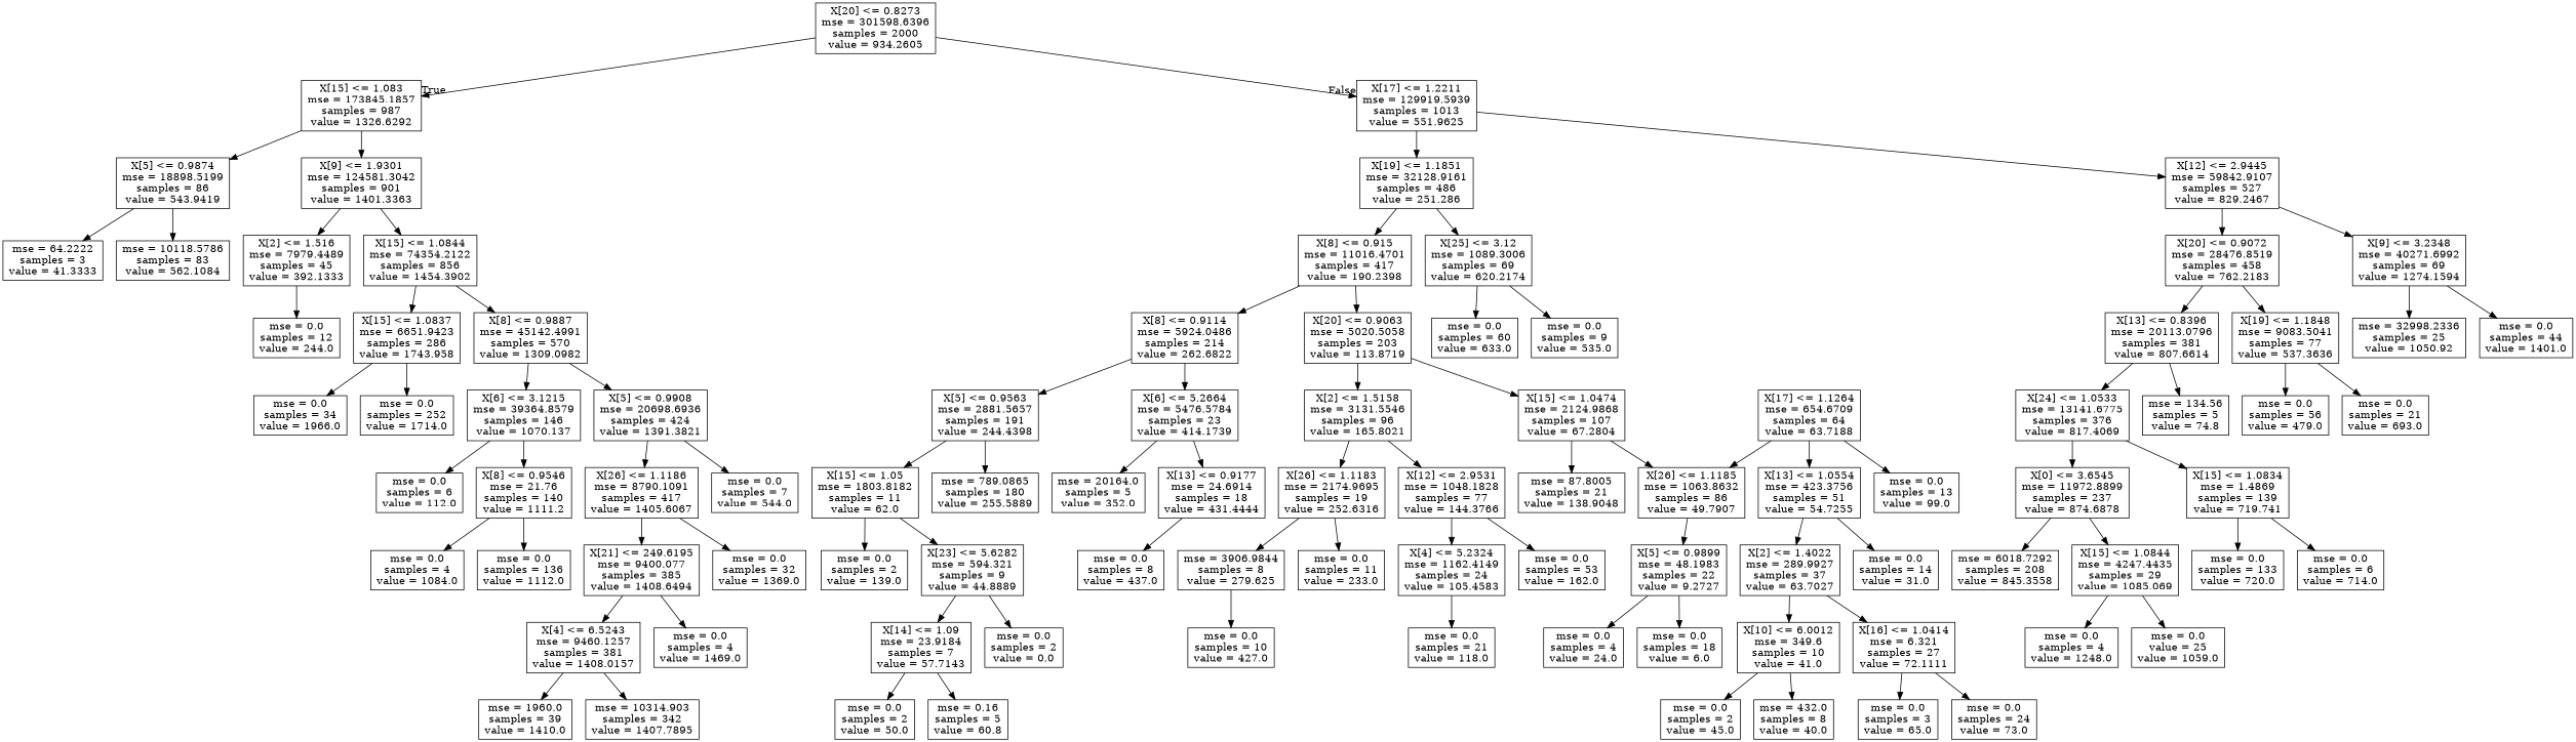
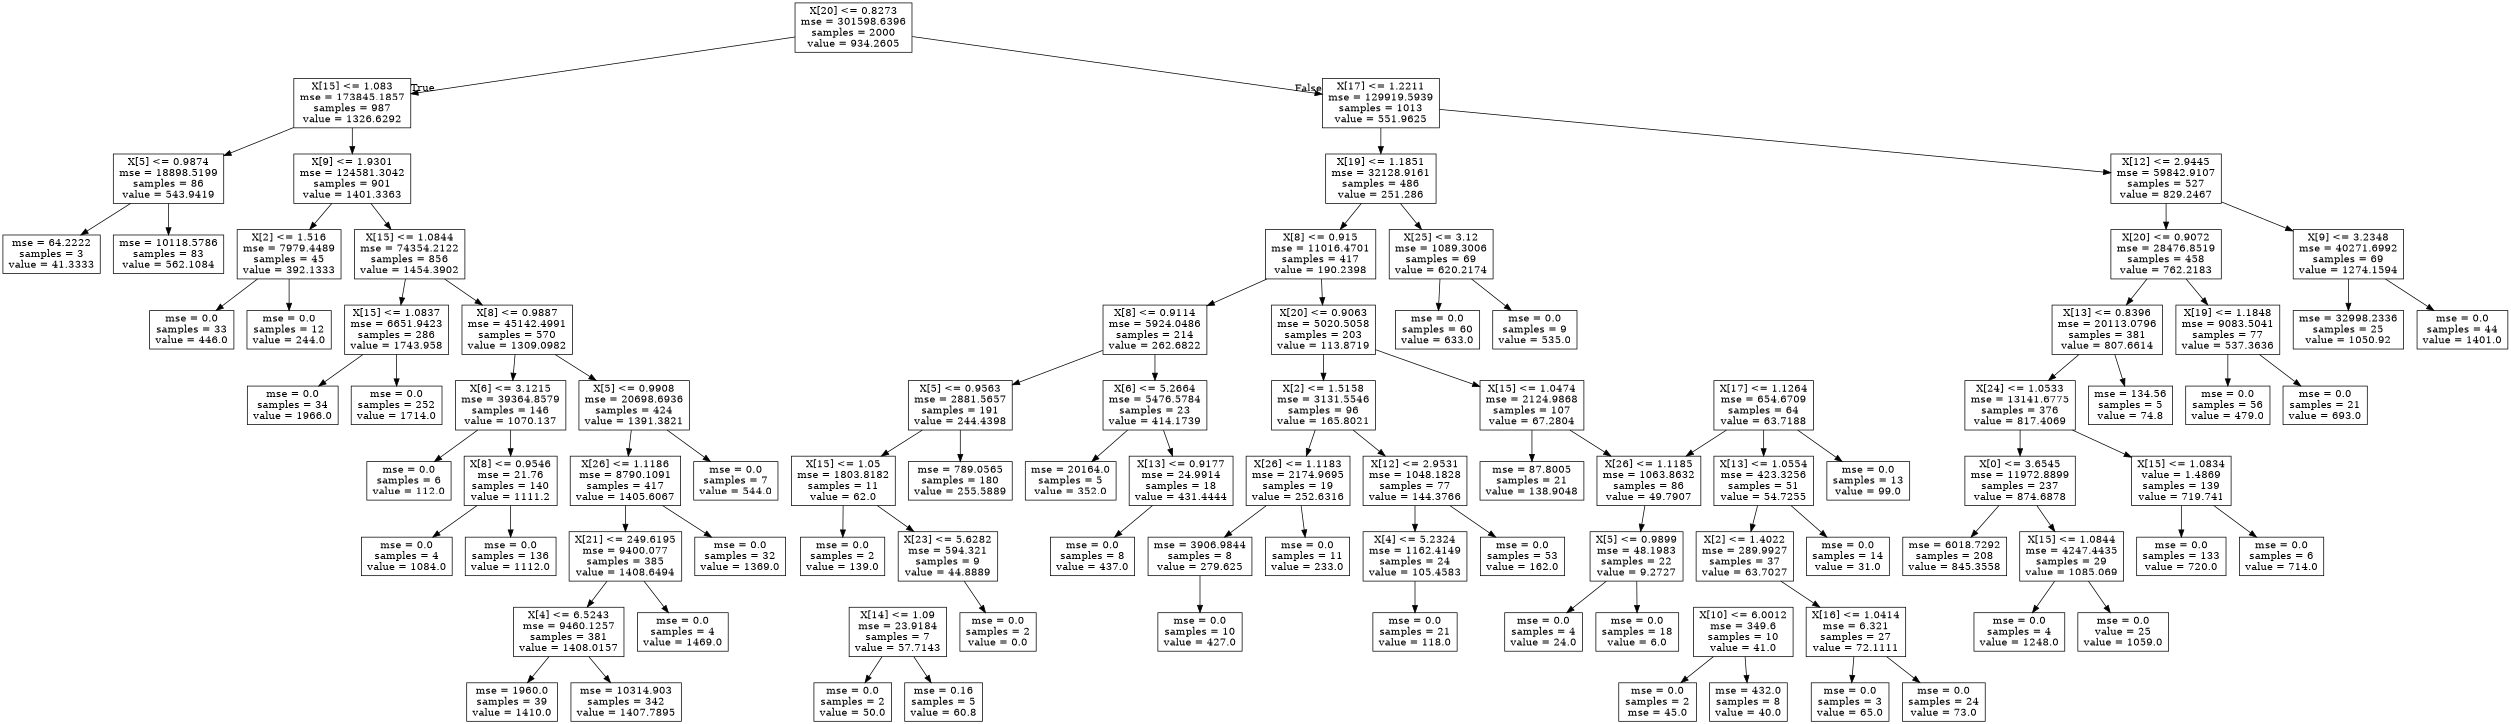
  digraph {
    node [shape=box]
    n1 [label="X[20] <= 0.8273\nmse = 301598.6396\nsamples = 2000\nvalue = 934.2605"]
    n2 [label="X[15] <= 1.083\nmse = 173845.1857\nsamples = 987\nvalue = 1326.6292"]
    n3 [label="X[17] <= 1.2211\nmse = 129919.5939\nsamples = 1013\nvalue = 551.9625"]
    n4 [label="X[5] <= 0.9874\nmse = 18898.5199\nsamples = 86\nvalue = 543.9419"]
    n5 [label="X[9] <= 1.9301\nmse = 124581.3042\nsamples = 901\nvalue = 1401.3363"]
    n6 [label="X[19] <= 1.1851\nmse = 32128.9161\nsamples = 486\nvalue = 251.286"]
    n7 [label="X[12] <= 2.9445\nmse = 59842.9107\nsamples = 527\nvalue = 829.2467"]
    n8 [label="mse = 64.2222\nsamples = 3\nvalue = 41.3333"]
    n9 [label="mse = 10118.5786\nsamples = 83\nvalue = 562.1084"]
    n10 [label="X[2] <= 1.516\nmse = 7979.4489\nsamples = 45\nvalue = 392.1333"]
    n11 [label="X[15] <= 1.0844\nmse = 74354.2122\nsamples = 856\nvalue = 1454.3902"]
+   n12 [label="mse = 0.0\nsamples = 33\nvalue = 446.0"]
    n13 [label="mse = 0.0\nsamples = 12\nvalue = 244.0"]
    n14 [label="X[15] <= 1.0837\nmse = 6651.9423\nsamples = 286\nvalue = 1743.958"]
    n15 [label="X[8] <= 0.9887\nmse = 45142.4991\nsamples = 570\nvalue = 1309.0982"]
    n16 [label="mse = 0.0\nsamples = 34\nvalue = 1966.0"]
    n17 [label="mse = 0.0\nsamples = 252\nvalue = 1714.0"]
    n18 [label="X[6] <= 3.1215\nmse = 39364.8579\nsamples = 146\nvalue = 1070.137"]
    n19 [label="X[5] <= 0.9908\nmse = 20698.6936\nsamples = 424\nvalue = 1391.3821"]
    n20 [label="mse = 0.0\nsamples = 6\nvalue = 112.0"]
    n21 [label="X[8] <= 0.9546\nmse = 21.76\nsamples = 140\nvalue = 1111.2"]
    n22 [label="X[26] <= 1.1186\nmse = 8790.1091\nsamples = 417\nvalue = 1405.6067"]
    n23 [label="mse = 0.0\nsamples = 7\nvalue = 544.0"]
    n24 [label="mse = 0.0\nsamples = 4\nvalue = 1084.0"]
    n25 [label="mse = 0.0\nsamples = 136\nvalue = 1112.0"]
    n26 [label="X[21] <= 249.6195\nmse = 9400.077\nsamples = 385\nvalue = 1408.6494"]
    n27 [label="mse = 0.0\nsamples = 32\nvalue = 1369.0"]
    n28 [label="X[4] <= 6.5243\nmse = 9460.1257\nsamples = 381\nvalue = 1408.0157"]
    n29 [label="mse = 0.0\nsamples = 4\nvalue = 1469.0"]
    n30 [label="mse = 1960.0\nsamples = 39\nvalue = 1410.0"]
    n31 [label="mse = 10314.903\nsamples = 342\nvalue = 1407.7895"]
    n32 [label="X[8] <= 0.915\nmse = 11016.4701\nsamples = 417\nvalue = 190.2398"]
    n33 [label="X[25] <= 3.12\nmse = 1089.3006\nsamples = 69\nvalue = 620.2174"]
    n34 [label="X[20] <= 0.9072\nmse = 28476.8519\nsamples = 458\nvalue = 762.2183"]
    n35 [label="X[9] <= 3.2348\nmse = 40271.6992\nsamples = 69\nvalue = 1274.1594"]
    n36 [label="X[8] <= 0.9114\nmse = 5924.0486\nsamples = 214\nvalue = 262.6822"]
    n37 [label="X[20] <= 0.9063\nmse = 5020.5058\nsamples = 203\nvalue = 113.8719"]
    n38 [label="mse = 0.0\nsamples = 60\nvalue = 633.0"]
    n39 [label="mse = 0.0\nsamples = 9\nvalue = 535.0"]
    n40 [label="X[5] <= 0.9563\nmse = 2881.5657\nsamples = 191\nvalue = 244.4398"]
    n41 [label="X[6] <= 5.2664\nmse = 5476.5784\nsamples = 23\nvalue = 414.1739"]
    n42 [label="X[2] <= 1.5158\nmse = 3131.5546\nsamples = 96\nvalue = 165.8021"]
    n43 [label="X[15] <= 1.0474\nmse = 2124.9868\nsamples = 107\nvalue = 67.2804"]
    n44 [label="X[15] <= 1.05\nmse = 1803.8182\nsamples = 11\nvalue = 62.0"]
-   n45 [label="mse = 789.0865\nsamples = 180\nvalue = 255.5889"]
+   n45 [label="mse = 789.0565\nsamples = 180\nvalue = 255.5889"]
    n46 [label="mse = 20164.0\nsamples = 5\nvalue = 352.0"]
-   n47 [label="X[13] <= 0.9177\nmse = 24.6914\nsamples = 18\nvalue = 431.4444"]
+   n47 [label="X[13] <= 0.9177\nmse = 24.9914\nsamples = 18\nvalue = 431.4444"]
    n48 [label="mse = 0.0\nsamples = 2\nvalue = 139.0"]
    n49 [label="X[23] <= 5.6282\nmse = 594.321\nsamples = 9\nvalue = 44.8889"]
    n50 [label="X[14] <= 1.09\nmse = 23.9184\nsamples = 7\nvalue = 57.7143"]
    n51 [label="mse = 0.0\nsamples = 2\nvalue = 0.0"]
    n52 [label="mse = 0.0\nsamples = 2\nvalue = 50.0"]
    n53 [label="mse = 0.16\nsamples = 5\nvalue = 60.8"]
    n54 [label="mse = 0.0\nsamples = 8\nvalue = 437.0"]
    n55 [label="mse = 0.0\nsamples = 10\nvalue = 427.0"]
    n56 [label="X[26] <= 1.1183\nmse = 2174.9695\nsamples = 19\nvalue = 252.6316"]
    n57 [label="X[12] <= 2.9531\nmse = 1048.1828\nsamples = 77\nvalue = 144.3766"]
    n58 [label="mse = 87.8005\nsamples = 21\nvalue = 138.9048"]
    n59 [label="X[26] <= 1.1185\nmse = 1063.8632\nsamples = 86\nvalue = 49.7907"]
    n60 [label="mse = 3906.9844\nsamples = 8\nvalue = 279.625"]
    n61 [label="mse = 0.0\nsamples = 11\nvalue = 233.0"]
    n62 [label="X[4] <= 5.2324\nmse = 1162.4149\nsamples = 24\nvalue = 105.4583"]
    n63 [label="mse = 0.0\nsamples = 53\nvalue = 162.0"]
    n64 [label="mse = 0.0\nsamples = 21\nvalue = 118.0"]
    n65 [label="X[5] <= 0.9899\nmse = 48.1983\nsamples = 22\nvalue = 9.2727"]
    n66 [label="X[17] <= 1.1264\nmse = 654.6709\nsamples = 64\nvalue = 63.7188"]
-   n67 [label="X[13] <= 1.0554\nmse = 423.3756\nsamples = 51\nvalue = 54.7255"]
+   n67 [label="X[13] <= 1.0554\nmse = 423.3256\nsamples = 51\nvalue = 54.7255"]
    n68 [label="mse = 0.0\nsamples = 13\nvalue = 99.0"]
    n69 [label="mse = 0.0\nsamples = 4\nvalue = 24.0"]
    n70 [label="mse = 0.0\nsamples = 18\nvalue = 6.0"]
    n71 [label="X[2] <= 1.4022\nmse = 289.9927\nsamples = 37\nvalue = 63.7027"]
    n72 [label="mse = 0.0\nsamples = 14\nvalue = 31.0"]
    n73 [label="X[10] <= 6.0012\nmse = 349.6\nsamples = 10\nvalue = 41.0"]
    n74 [label="X[16] <= 1.0414\nmse = 6.321\nsamples = 27\nvalue = 72.1111"]
-   n75 [label="mse = 0.0\nsamples = 2\nvalue = 45.0"]
+   n75 [label="mse = 0.0\nsamples = 2\nmse = 45.0"]
    n76 [label="mse = 432.0\nsamples = 8\nvalue = 40.0"]
    n77 [label="mse = 0.0\nsamples = 3\nvalue = 65.0"]
    n78 [label="mse = 0.0\nsamples = 24\nvalue = 73.0"]
    n79 [label="X[13] <= 0.8396\nmse = 20113.0796\nsamples = 381\nvalue = 807.6614"]
    n80 [label="X[19] <= 1.1848\nmse = 9083.5041\nsamples = 77\nvalue = 537.3636"]
    n81 [label="mse = 32998.2336\nsamples = 25\nvalue = 1050.92"]
    n82 [label="mse = 0.0\nsamples = 44\nvalue = 1401.0"]
    n83 [label="X[24] <= 1.0533\nmse = 13141.6775\nsamples = 376\nvalue = 817.4069"]
    n84 [label="mse = 134.56\nsamples = 5\nvalue = 74.8"]
    n85 [label="mse = 0.0\nsamples = 56\nvalue = 479.0"]
    n86 [label="mse = 0.0\nsamples = 21\nvalue = 693.0"]
    n87 [label="X[0] <= 3.6545\nmse = 11972.8899\nsamples = 237\nvalue = 874.6878"]
-   n88 [label="X[15] <= 1.0834\nmse = 1.4869\nsamples = 139\nvalue = 719.741"]
+   n88 [label="X[15] <= 1.0834\nvalue = 1.4869\nsamples = 139\nvalue = 719.741"]
    n89 [label="mse = 6018.7292\nsamples = 208\nvalue = 845.3558"]
    n90 [label="X[15] <= 1.0844\nmse = 4247.4435\nsamples = 29\nvalue = 1085.069"]
    n91 [label="mse = 0.0\nsamples = 133\nvalue = 720.0"]
    n92 [label="mse = 0.0\nsamples = 6\nvalue = 714.0"]
    n93 [label="mse = 0.0\nsamples = 4\nvalue = 1248.0"]
    n94 [label="mse = 0.0\nvalue = 25\nvalue = 1059.0"]
    n1 -> n2 [headlabel=True labelangle=45 labeldistance=2.5]
    n1 -> n3 [headlabel=False labelangle=-45 labeldistance=2.5]
    n2 -> n4
    n2 -> n5
    n3 -> n6
    n3 -> n7
    n4 -> n8
    n4 -> n9
    n5 -> n10
    n5 -> n11
    n6 -> n32
    n6 -> n33
    n7 -> n34
    n7 -> n35
+   n10 -> n12
    n10 -> n13
    n11 -> n14
    n11 -> n15
    n14 -> n16
    n14 -> n17
    n15 -> n18
    n15 -> n19
    n18 -> n20
    n18 -> n21
    n19 -> n22
    n19 -> n23
    n21 -> n24
    n21 -> n25
    n22 -> n26
    n22 -> n27
    n26 -> n28
    n26 -> n29
    n28 -> n30
    n28 -> n31
    n32 -> n36
    n32 -> n37
    n33 -> n38
    n33 -> n39
    n34 -> n79
    n34 -> n80
    n35 -> n81
    n35 -> n82
    n36 -> n40
    n36 -> n41
    n37 -> n42
    n37 -> n43
    n40 -> n44
    n40 -> n45
    n41 -> n46
    n41 -> n47
    n42 -> n56
    n42 -> n57
    n43 -> n58
    n43 -> n59
    n44 -> n48
    n44 -> n49
    n47 -> n54
-   n49 -> n50
    n49 -> n51
    n50 -> n52
    n50 -> n53
    n56 -> n60
    n56 -> n61
    n57 -> n62
    n57 -> n63
    n59 -> n65
    n60 -> n55
    n62 -> n64
    n65 -> n69
    n65 -> n70
    n66 -> n59
    n66 -> n67
    n66 -> n68
    n67 -> n71
    n67 -> n72
-   n71 -> n73
    n71 -> n74
    n73 -> n75
    n73 -> n76
    n74 -> n77
    n74 -> n78
    n79 -> n83
    n79 -> n84
    n80 -> n85
    n80 -> n86
    n83 -> n87
    n83 -> n88
    n87 -> n89
    n87 -> n90
    n88 -> n91
    n88 -> n92
    n90 -> n93
    n90 -> n94
  }
